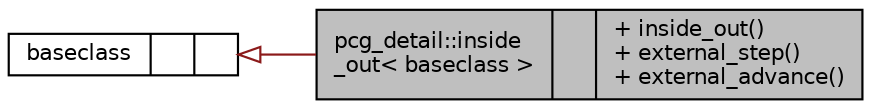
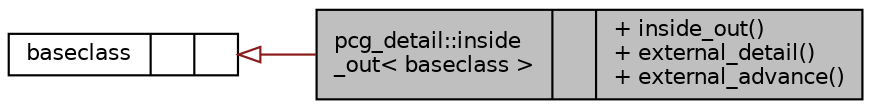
  digraph {
    rankdir=LR
    node [color=black fontname=Helvetica fontsize=10 shape=record style=filled]
-   n1 [fillcolor=grey75 fontcolor=black height=0.2 label="{pcg_detail::inside\l_out\< baseclass \>\n||+ inside_out()\l+ external_step()\l+ external_advance()\l}" width=0.4]
+   n1 [fillcolor=grey75 fontcolor=black height=0.2 label="{pcg_detail::inside\l_out\< baseclass \>\n||+ inside_out()\l+ external_detail()\l+ external_advance()\l}" width=0.4]
    n2 [fillcolor=white height=0.2 label="{baseclass\n||}" width=0.4]
    n2 -> n1 [arrowtail=onormal color=firebrick4 dir=back fontname=Helvetica fontsize=10 labelfontname=Helvetica labelfontsize=10 style=solid]
  }
